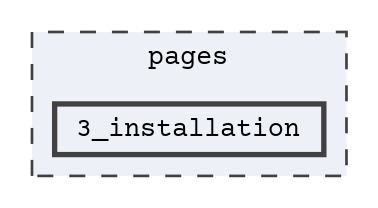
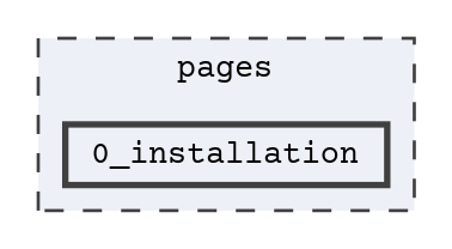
  digraph {
    compound=true
    fontname="Courier Prime"
-   n1 [color=grey25 fillcolor="#edf0f7" fontname="Courier Prime" fontsize=10 height=0.2 label="3_installation" shape=box style="filled,bold" width=0.4]
+   n1 [color=grey25 fillcolor="#edf0f7" fontname="Courier Prime" fontsize=10 height=0.2 label="0_installation" shape=box style="filled,bold" width=0.4]
    subgraph cluster_1 {
      bgcolor="#edf0f7"
      fontsize=10
      label=pages
      pencolor=grey25
      style="filled,dashed"
      n1
    }
  }
